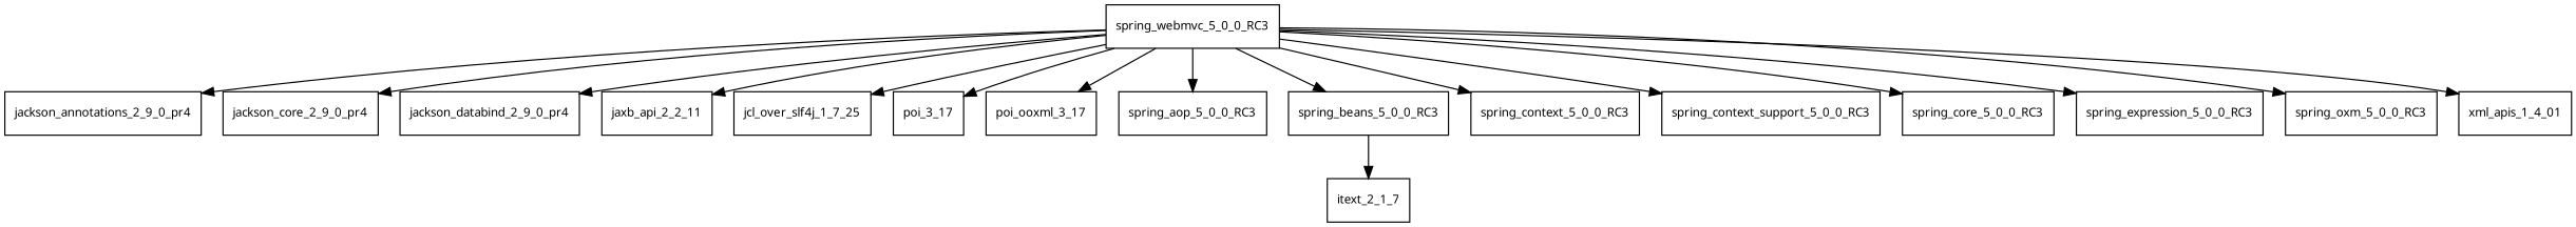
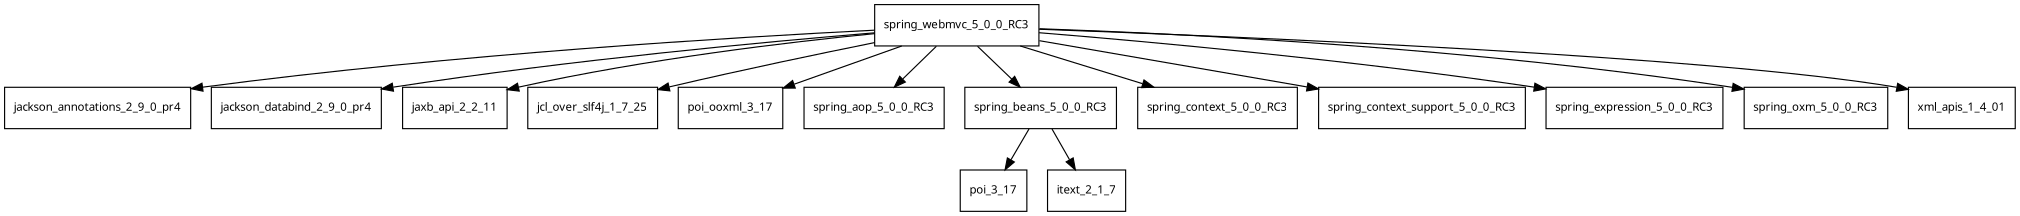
  digraph {
    fontname="Noto Sans"
    node [fontname="Noto Sans" fontsize=10.0 shape=box]
    edge [fontname="Noto Sans"]
    spring_webmvc_5_0_0_RC3
    jackson_annotations_2_9_0_pr4
-   jackson_core_2_9_0_pr4
    jackson_databind_2_9_0_pr4
    jaxb_api_2_2_11
    jcl_over_slf4j_1_7_25
    poi_3_17
    poi_ooxml_3_17
    spring_aop_5_0_0_RC3
    spring_beans_5_0_0_RC3
    spring_context_5_0_0_RC3
    spring_context_support_5_0_0_RC3
-   spring_core_5_0_0_RC3
    spring_expression_5_0_0_RC3
    spring_oxm_5_0_0_RC3
    xml_apis_1_4_01
    itext_2_1_7
    spring_webmvc_5_0_0_RC3 -> jackson_annotations_2_9_0_pr4
-   spring_webmvc_5_0_0_RC3 -> jackson_core_2_9_0_pr4
    spring_webmvc_5_0_0_RC3 -> jackson_databind_2_9_0_pr4
    spring_webmvc_5_0_0_RC3 -> jaxb_api_2_2_11
    spring_webmvc_5_0_0_RC3 -> jcl_over_slf4j_1_7_25
-   spring_webmvc_5_0_0_RC3 -> poi_3_17
+   spring_beans_5_0_0_RC3 -> poi_3_17
    spring_webmvc_5_0_0_RC3 -> poi_ooxml_3_17
    spring_webmvc_5_0_0_RC3 -> spring_aop_5_0_0_RC3
    spring_webmvc_5_0_0_RC3 -> spring_beans_5_0_0_RC3
    spring_webmvc_5_0_0_RC3 -> spring_context_5_0_0_RC3
    spring_webmvc_5_0_0_RC3 -> spring_context_support_5_0_0_RC3
-   spring_webmvc_5_0_0_RC3 -> spring_core_5_0_0_RC3
    spring_webmvc_5_0_0_RC3 -> spring_expression_5_0_0_RC3
    spring_webmvc_5_0_0_RC3 -> spring_oxm_5_0_0_RC3
    spring_webmvc_5_0_0_RC3 -> xml_apis_1_4_01
    spring_beans_5_0_0_RC3 -> itext_2_1_7
  }
